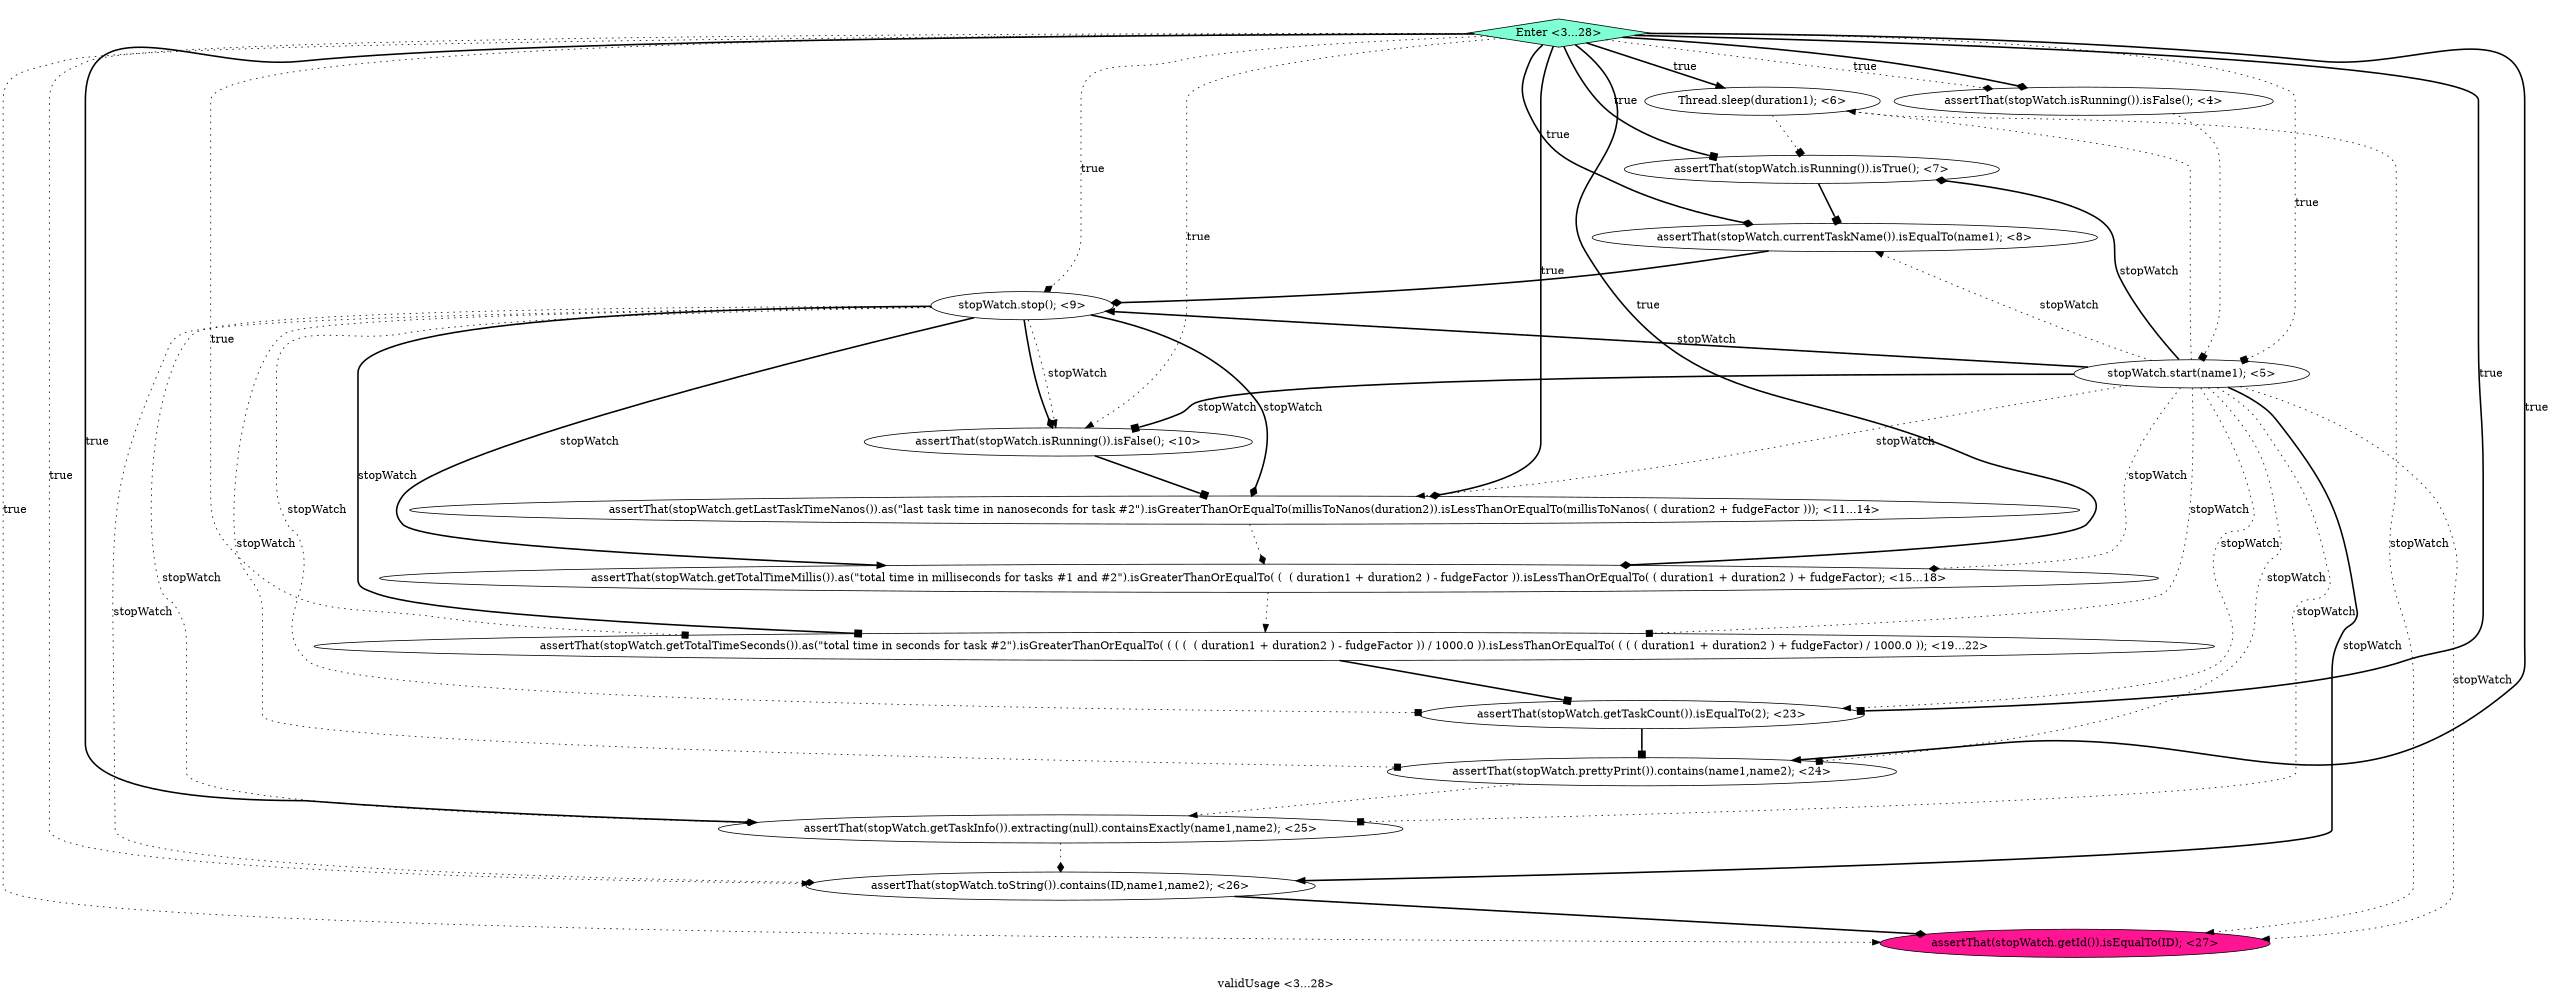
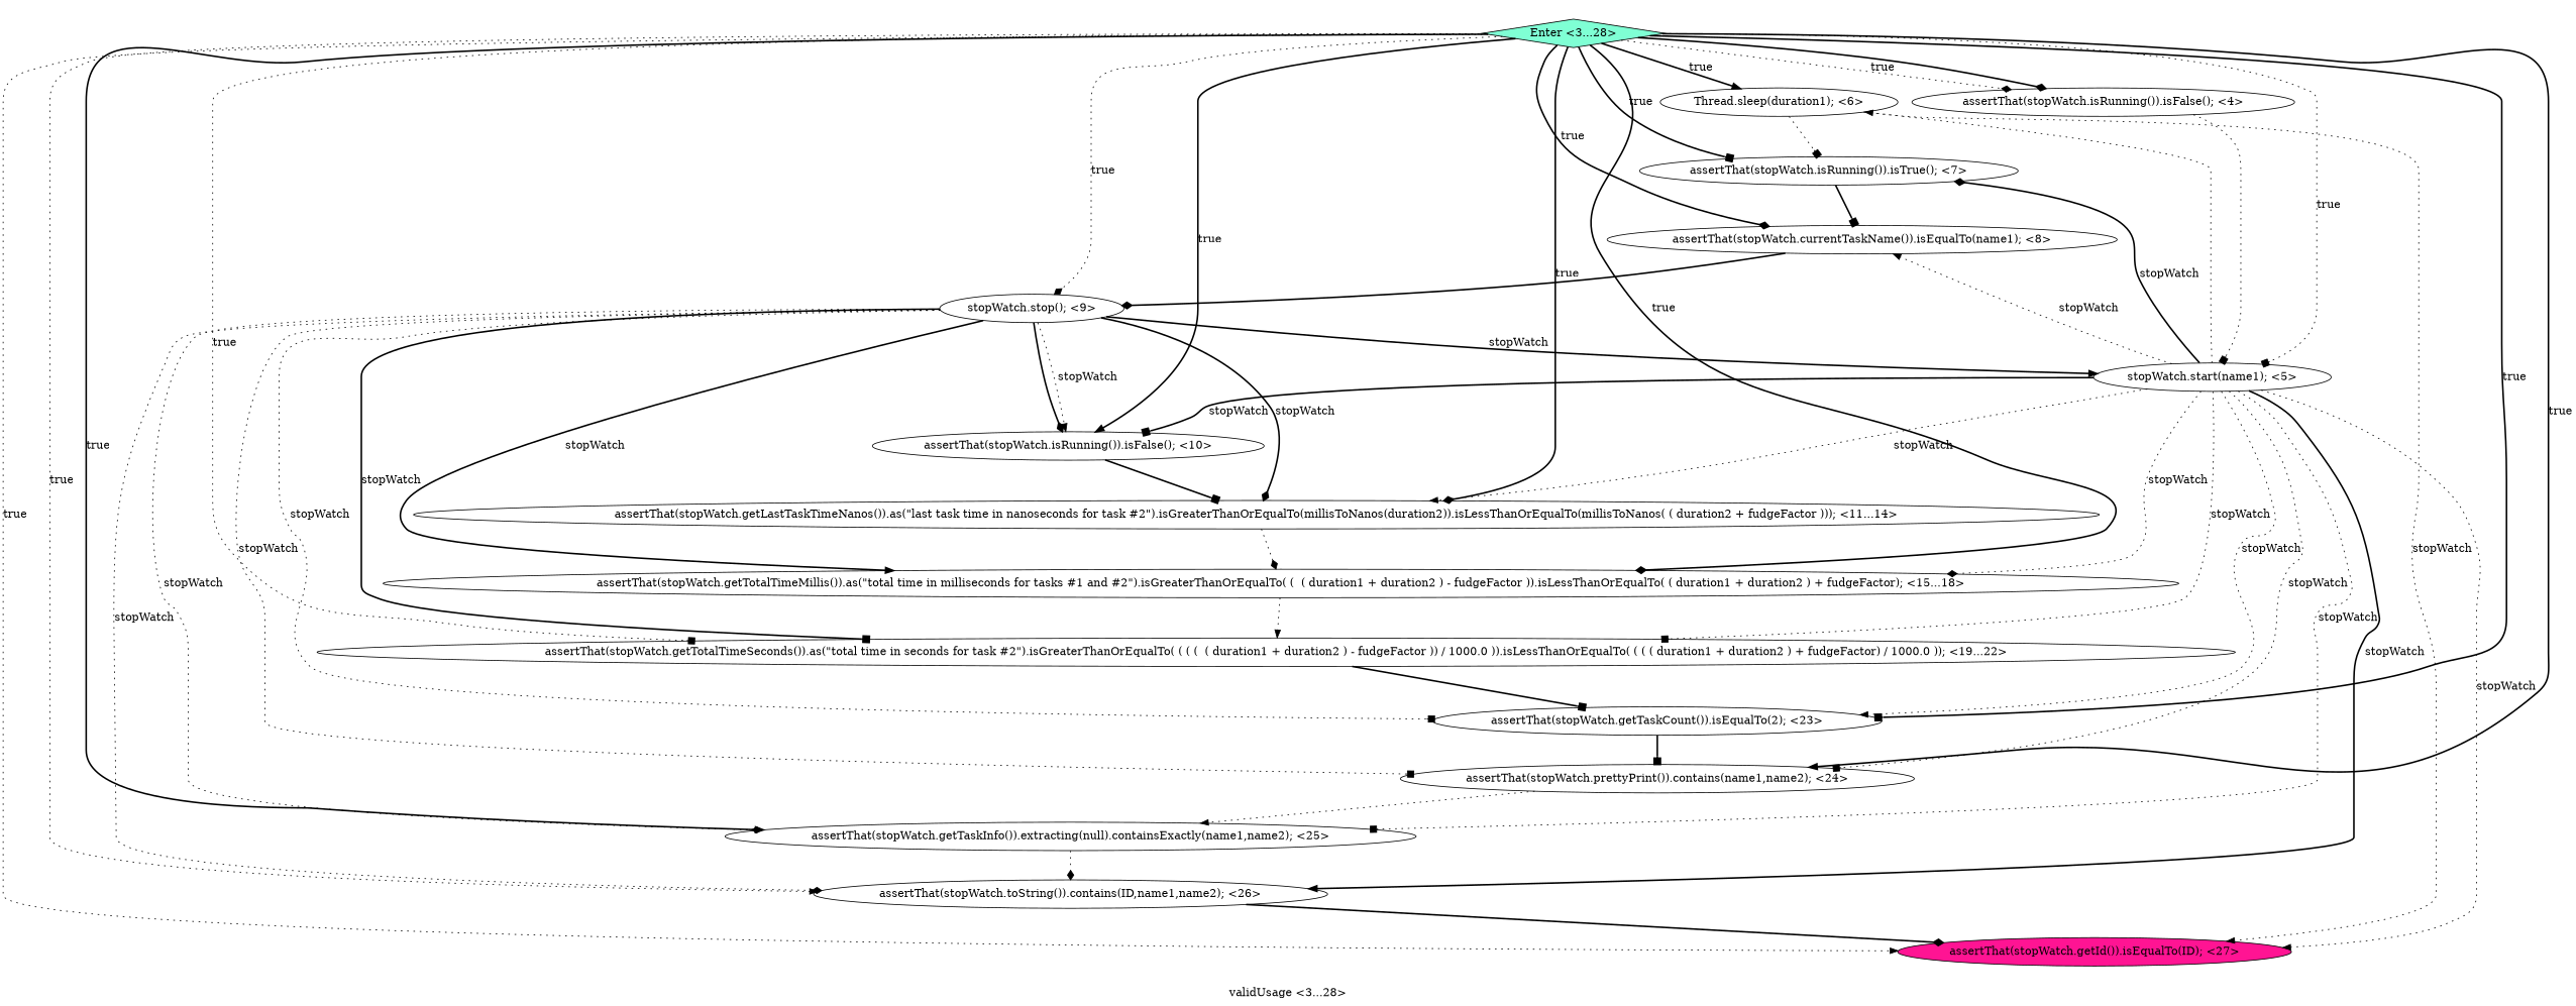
  digraph {
    label="validUsage <3...28>"
    node [fillcolor=white shape=ellipse style=filled]
    edge [arrowhead=normal style=dotted]
    n1 [label="assertThat(stopWatch.getTotalTimeMillis()).as(\"total time in milliseconds for tasks #1 and #2\").isGreaterThanOrEqualTo( (  ( duration1 + duration2 ) - fudgeFactor )).isLessThanOrEqualTo( ( duration1 + duration2 ) + fudgeFactor); <15...18>"]
    n2 [label="assertThat(stopWatch.getTotalTimeSeconds()).as(\"total time in seconds for task #2\").isGreaterThanOrEqualTo( ( ( (  ( duration1 + duration2 ) - fudgeFactor )) / 1000.0 )).isLessThanOrEqualTo( ( ( ( duration1 + duration2 ) + fudgeFactor) / 1000.0 )); <19...22>"]
    n3 [label="assertThat(stopWatch.getTaskCount()).isEqualTo(2); <23>"]
    n4 [label="assertThat(stopWatch.prettyPrint()).contains(name1,name2); <24>"]
    n5 [label="assertThat(stopWatch.getTaskInfo()).extracting(null).containsExactly(name1,name2); <25>"]
    n6 [label="assertThat(stopWatch.toString()).contains(ID,name1,name2); <26>"]
    n7 [label="stopWatch.stop(); <9>"]
    n8 [label="assertThat(stopWatch.getLastTaskTimeNanos()).as(\"last task time in nanoseconds for task #2\").isGreaterThanOrEqualTo(millisToNanos(duration2)).isLessThanOrEqualTo(millisToNanos( ( duration2 + fudgeFactor ))); <11...14>"]
    n9 [label="assertThat(stopWatch.isRunning()).isFalse(); <10>"]
    n10 [fillcolor=deeppink label="assertThat(stopWatch.getId()).isEqualTo(ID); <27>"]
    n11 [label="Thread.sleep(duration1); <6>"]
    n12 [label="assertThat(stopWatch.isRunning()).isTrue(); <7>"]
    n13 [label="assertThat(stopWatch.currentTaskName()).isEqualTo(name1); <8>"]
    n14 [label="assertThat(stopWatch.isRunning()).isFalse(); <4>"]
    n15 [label="stopWatch.start(name1); <5>"]
    n16 [fillcolor=aquamarine label="Enter <3...28>" shape=diamond]
    n1 -> n2
    n2 -> n3 [arrowhead=box style=bold]
    n3 -> n4 [arrowhead=box style=bold]
    n4 -> n5
    n5 -> n6 [arrowhead=diamond]
    n6 -> n10 [arrowhead=diamond style=bold]
    n7 -> n1 [label=stopWatch style=bold]
    n7 -> n2 [arrowhead=box label=stopWatch style=bold]
    n7 -> n3 [arrowhead=box label=stopWatch]
    n7 -> n4 [arrowhead=box label=stopWatch]
    n7 -> n5 [arrowhead=diamond label=stopWatch]
    n7 -> n6 [arrowhead=diamond label=stopWatch]
    n7 -> n8 [arrowhead=diamond label=stopWatch style=bold]
    n7 -> n9 [label=stopWatch]
    n7 -> n9 [arrowhead=diamond style=bold]
    n8 -> n1 [arrowhead=diamond]
    n9 -> n8 [arrowhead=box style=bold]
    n11 -> n10 [label=stopWatch]
    n11 -> n12 [arrowhead=box]
    n12 -> n13 [arrowhead=box style=bold]
    n13 -> n7 [arrowhead=diamond style=bold]
    n14 -> n15 [arrowhead=box]
    n15 -> n1 [arrowhead=diamond label=stopWatch]
    n15 -> n2 [arrowhead=box label=stopWatch]
    n15 -> n3 [label=stopWatch]
    n15 -> n4 [arrowhead=box label=stopWatch]
    n15 -> n5 [arrowhead=box label=stopWatch]
    n15 -> n6 [label=stopWatch style=bold]
-   n15 -> n7 [label=stopWatch style=bold]
+   n7 -> n15 [label=stopWatch style=bold]
    n15 -> n8 [label=stopWatch]
    n15 -> n9 [arrowhead=box label=stopWatch style=bold]
    n15 -> n10 [label=stopWatch]
    n15 -> n11
    n15 -> n12 [arrowhead=diamond label=stopWatch style=bold]
    n15 -> n13 [label=stopWatch]
    n16 -> n1 [arrowhead=diamond label=true style=bold]
    n16 -> n2 [arrowhead=box label=true]
    n16 -> n3 [arrowhead=box label=true style=bold]
    n16 -> n4 [label=true style=bold]
    n16 -> n5 [label=true style=bold]
    n16 -> n6 [label=true]
    n16 -> n7 [arrowhead=diamond label=true]
    n16 -> n8 [arrowhead=diamond label=true style=bold]
-   n16 -> n9 [label=true]
+   n16 -> n9 [label=true style=bold]
    n16 -> n10 [label=true]
    n16 -> n11 [label=true style=bold]
    n16 -> n12 [arrowhead=box label=true style=bold]
    n16 -> n13 [arrowhead=diamond label=true style=bold]
    n16 -> n14 [arrowhead=diamond label=true]
    n16 -> n14 [arrowhead=diamond style=bold]
    n16 -> n15 [arrowhead=box label=true]
  }
